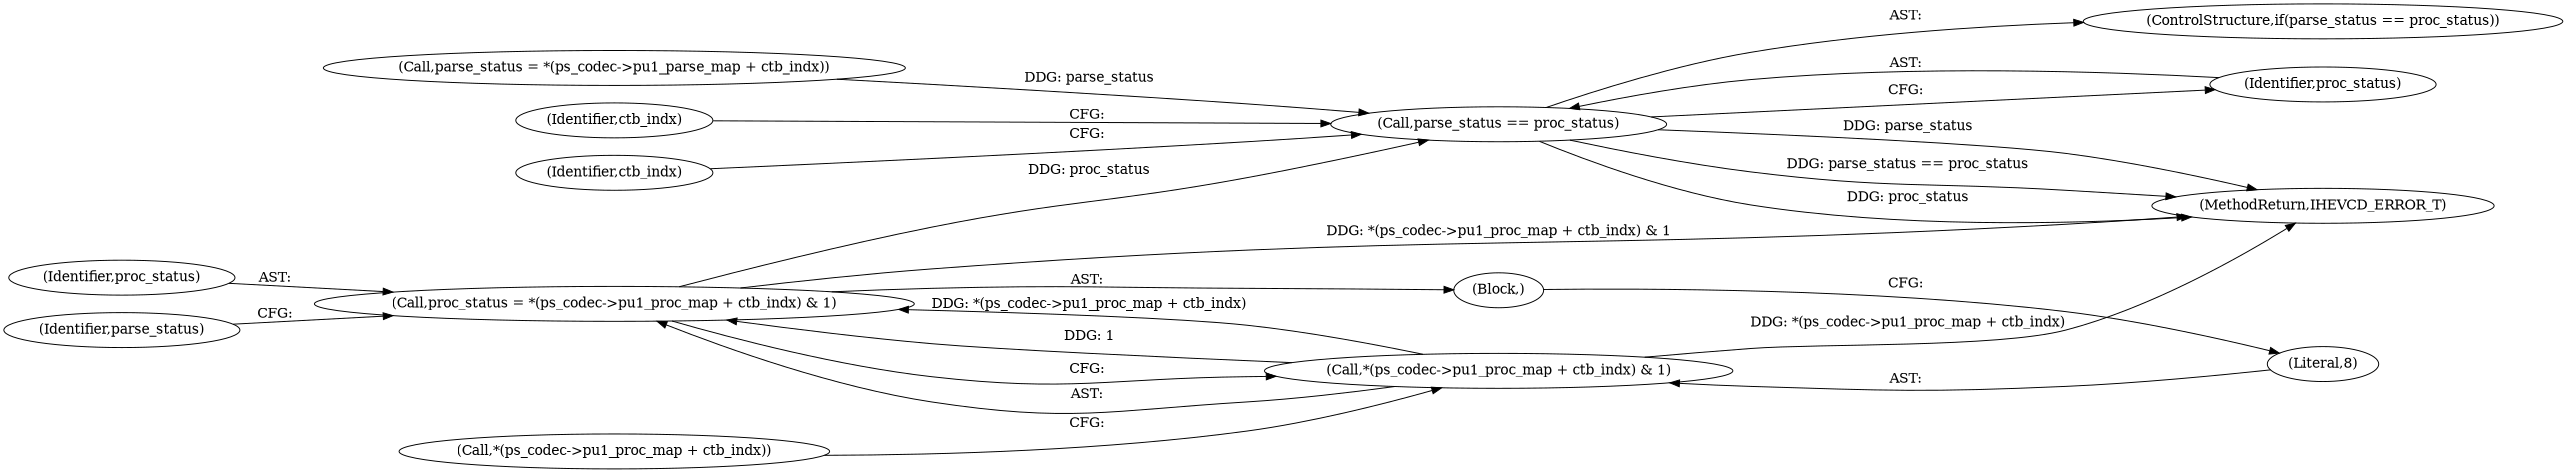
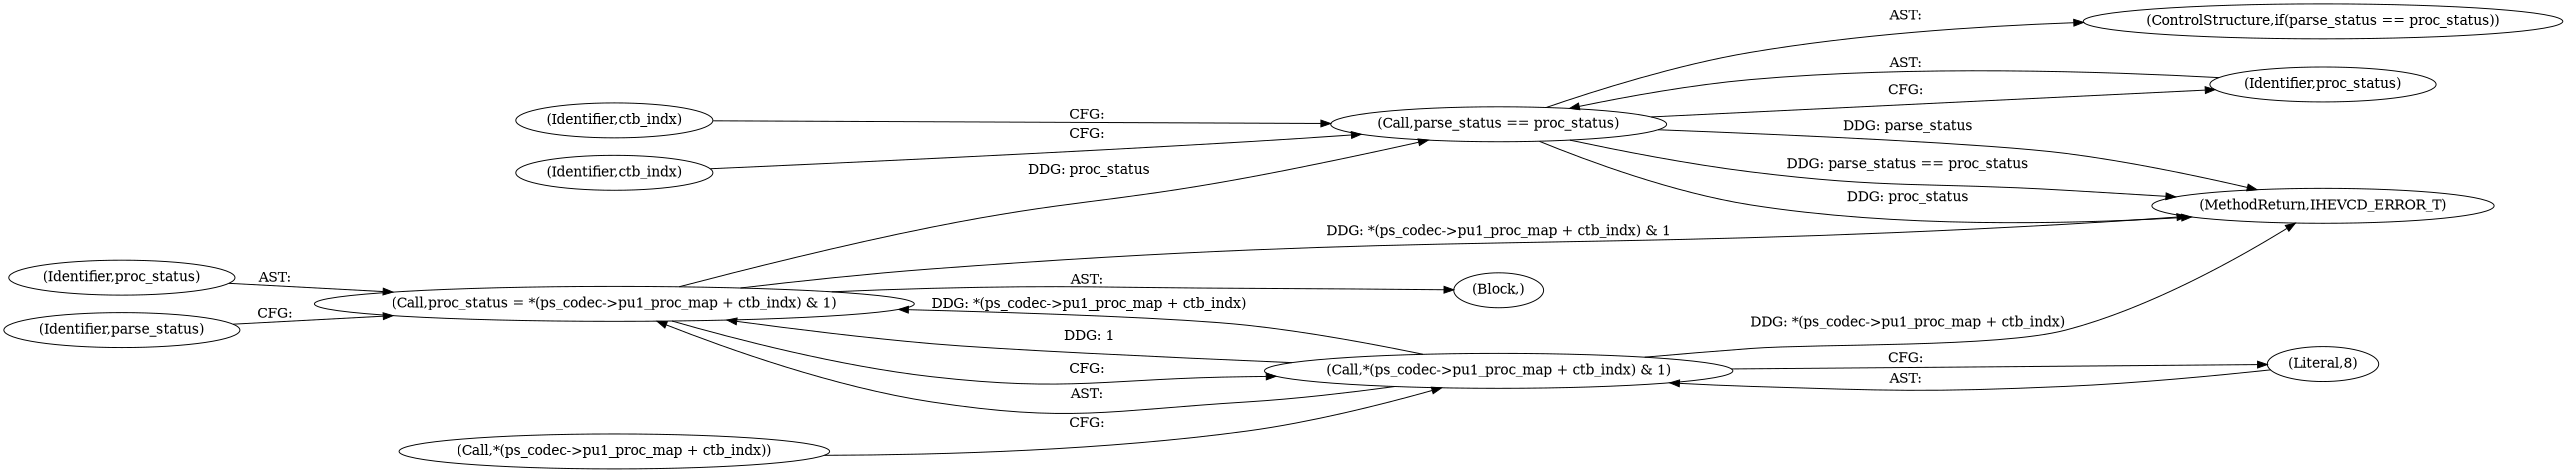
  digraph {
    rankdir=LR
    n1 [label="(Call,proc_status = *(ps_codec->pu1_proc_map + ctb_indx) & 1)"]
    n2 [label="(Call,*(ps_codec->pu1_proc_map + ctb_indx) & 1)"]
    n3 [label="(Call,parse_status == proc_status)"]
    n4 [label="(Block,)"]
    n5 [label="(MethodReturn,IHEVCD_ERROR_T)"]
    n6 [label="(Literal,8)"]
    n7 [label="(ControlStructure,if(parse_status == proc_status))"]
    n8 [label="(Identifier,proc_status)"]
    n9 [label="(Identifier,proc_status)"]
    n10 [label="(Identifier,parse_status)"]
    n11 [label="(Identifier,ctb_indx)"]
-   n12 [label="(Call,parse_status = *(ps_codec->pu1_parse_map + ctb_indx))"]
    n13 [label="(Identifier,ctb_indx)"]
    n14 [label="(Call,*(ps_codec->pu1_proc_map + ctb_indx))"]
    n1 -> n2 [label="CFG: "]
    n1 -> n3 [label="DDG: proc_status"]
    n1 -> n4 [label="AST: "]
    n1 -> n5 [label="DDG: *(ps_codec->pu1_proc_map + ctb_indx) & 1"]
    n2 -> n1 [label="AST: "]
    n2 -> n1 [label="DDG: *(ps_codec->pu1_proc_map + ctb_indx)"]
    n2 -> n1 [label="DDG: 1"]
    n2 -> n5 [label="DDG: *(ps_codec->pu1_proc_map + ctb_indx)"]
-   n4 -> n6 [label="CFG: "]
+   n2 -> n6 [label="CFG: "]
    n3 -> n5 [label="DDG: proc_status"]
    n3 -> n5 [label="DDG: parse_status"]
    n3 -> n5 [label="DDG: parse_status == proc_status"]
    n3 -> n7 [label="AST: "]
    n3 -> n8 [label="CFG: "]
    n6 -> n2 [label="AST: "]
    n8 -> n3 [label="AST: "]
    n9 -> n1 [label="AST: "]
    n10 -> n1 [label="CFG: "]
    n11 -> n3 [label="CFG: "]
-   n12 -> n3 [label="DDG: parse_status"]
    n13 -> n3 [label="CFG: "]
    n14 -> n2 [label="CFG: "]
  }
